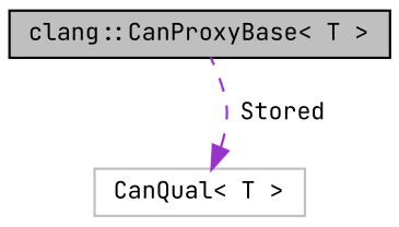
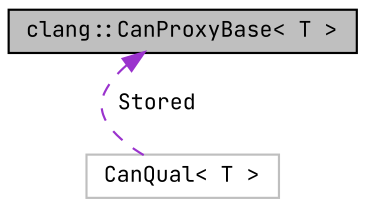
  digraph {
    fontname="JetBrains Mono"
    node [fontname="JetBrains Mono" fontsize=10 shape=record]
    n1 [color=black fillcolor=grey75 fontcolor=black height=0.2 label="clang::CanProxyBase\< T \>" style=filled width=0.4]
    n2 [color=grey75 height=0.2 label="CanQual\< T \>" width=0.4]
-   n2 -> n1 [color=darkorchid3 dir=back fontname="JetBrains Mono" fontsize=10 label=" Stored" labelfontname=Helvetica labelfontsize=10 style=dashed]
+   n1 -> n2 [color=darkorchid3 dir=back fontname="JetBrains Mono" fontsize=10 label=" Stored" labelfontname=Helvetica labelfontsize=10 style=dashed]
  }
